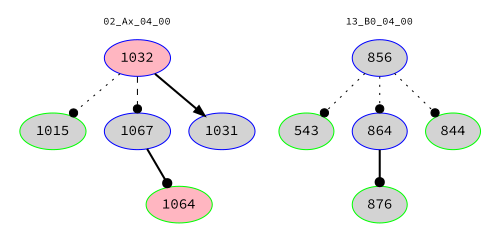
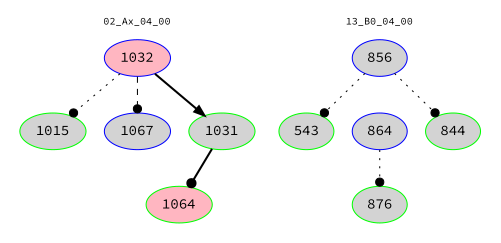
  digraph {
    fontname="Source Code Pro"
    node [color=green fillcolor=lightgrey fontname="Source Code Pro" style=filled]
    edge [arrowhead=dot color=black fontname="Source Code Pro" style=dotted]
    n1 [color=blue fillcolor=lightpink label=1032]
    n2 [label=1015]
    n3 [color=blue label=1067]
-   n4 [color=blue label=1031]
+   n4 [label=1031]
    n5 [fillcolor=lightpink label=1064]
    n6 [color=blue label=856]
    n7 [label=543]
    n8 [color=blue label=864]
    n9 [label=844]
    n10 [label=876]
    subgraph cluster_1 {
      color=white
      fontsize=10
      label="02_Ax_04_00"
      n1
      n2
      n3
      n4
      n5
    }
    subgraph cluster_2 {
      color=white
      fontsize=10
      label="13_B0_04_00"
      n6
      n7
      n8
      n9
      n10
    }
    n1 -> n2
    n1 -> n3 [style=dashed]
    n1 -> n4 [arrowhead=normal style=bold]
-   n3 -> n5 [style=bold]
+   n4 -> n5 [style=bold]
    n6 -> n7
-   n6 -> n8
    n6 -> n9
-   n8 -> n10 [style=bold]
+   n8 -> n10
  }
